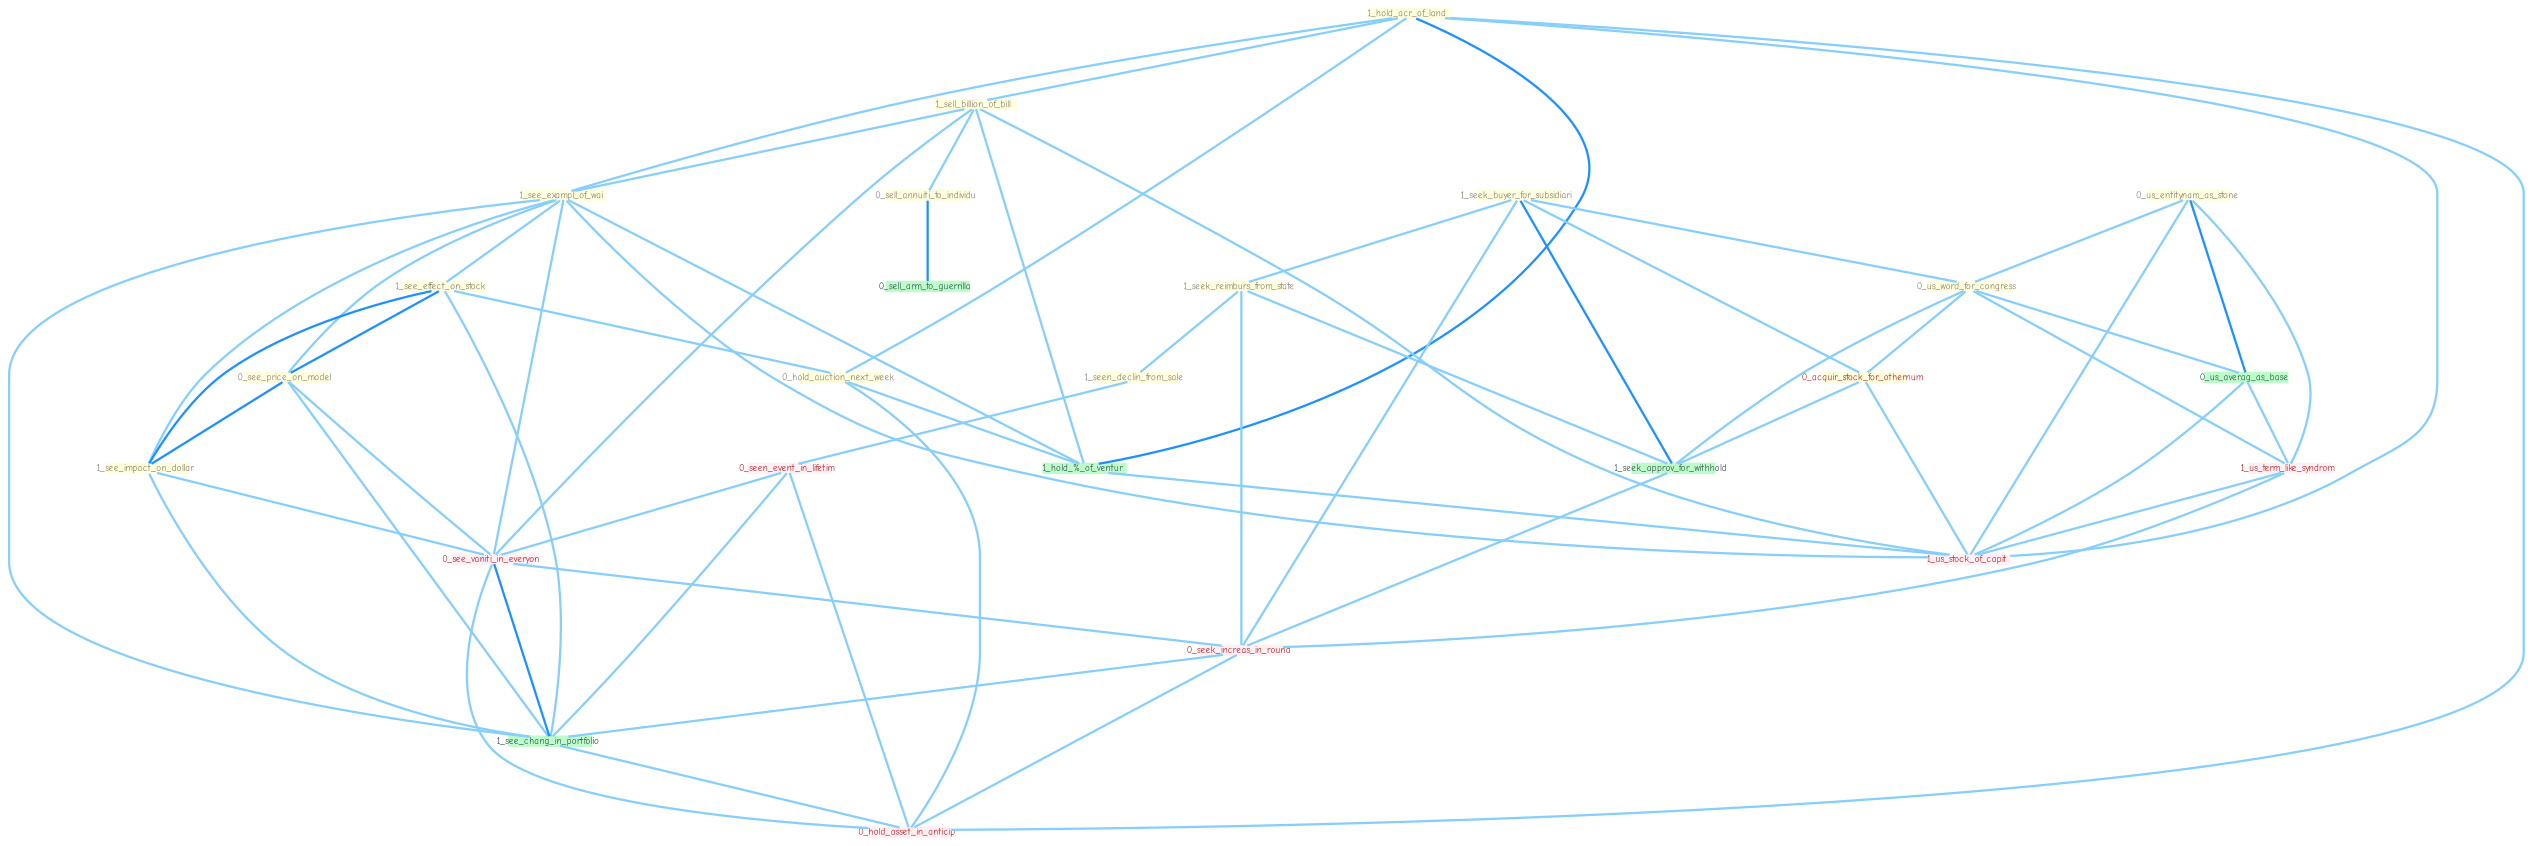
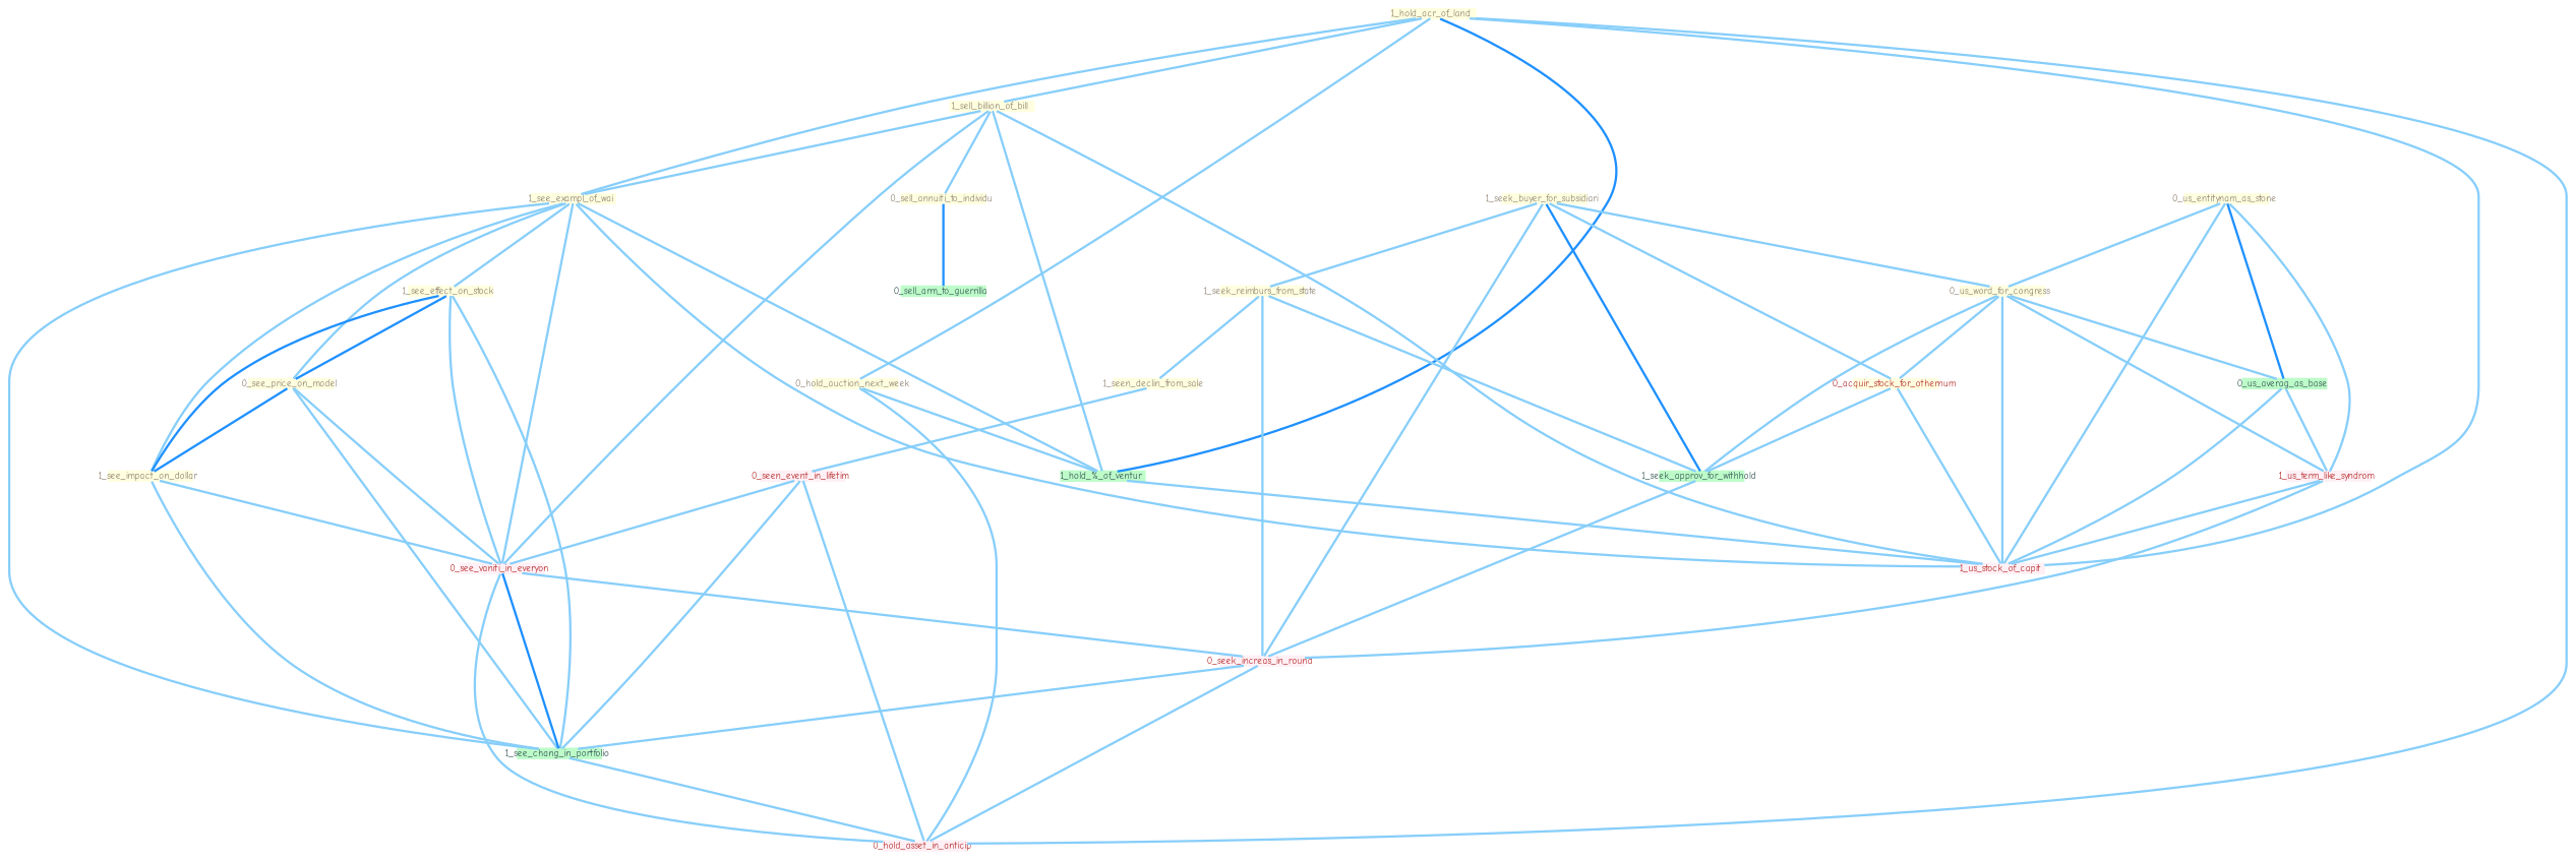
  graph {
    fontname="Comic Neue"
    node [color="#ffffe0" fixedsize=true fontcolor="#8b7d6b" fontname="Comic Neue" fontsize=4 shape=polygon style=filled]
    edge [color="#87cefa" fontname="Comic Neue" w=1]
    "1_hold_acr_of_land " [height=.06 width=.5]
    "1_sell_billion_of_bill " [height=.06 width=.5]
    "0_us_entitynam_as_stone " [height=.06 width=.5]
    "1_see_exampl_of_wai " [height=.06 width=.5]
    "0_hold_auction_next_week " [height=.06 width=.5]
    "1_see_effect_on_stock " [height=.06 width=.5]
    "0_sell_annuiti_to_individu " [height=.06 width=.5]
    "1_seek_buyer_for_subsidiari " [height=.06 width=.5]
    "0_us_word_for_congress " [height=.06 width=.5]
    "1_seek_reimburs_from_state " [height=.06 width=.5]
    "0_see_price_on_model " [height=.06 width=.5]
    "1_seen_declin_from_sale " [height=.06 width=.5]
    "1_see_impact_on_dollar " [height=.06 width=.5]
    "0_acquir_stock_for_othernum " [fontcolor="#b22222" height=.06 width=.5]
    "0_seen_event_in_lifetim " [color="#fff0f5" fontcolor="#b22222" height=.06 width=.5]
    "1_us_term_like_syndrom " [color="#fff0f5" fontcolor="#b22222" height=.06 width=.5]
    "0_see_vaniti_in_everyon " [color="#fff0f5" fontcolor="#b22222" height=.06 width=.5]
    "0_seek_increas_in_round " [color="#fff0f5" fontcolor="#b22222" height=.06 width=.5]
    "1_us_stock_of_capit " [color="#fff0f5" fontcolor="#b22222" height=.06 width=.5]
    "0_hold_asset_in_anticip " [color="#fff0f5" fontcolor="#b22222" height=.06 width=.5]
    "1_hold_%_of_ventur " [color="#BDFCC9" fontcolor="#2f4f4f" height=.06 width=.5]
    "0_us_averag_as_base " [color="#BDFCC9" fontcolor="#2f4f4f" height=.06 width=.5]
    "1_see_chang_in_portfolio " [color="#BDFCC9" fontcolor="#2f4f4f" height=.06 width=.5]
    "0_sell_arm_to_guerrilla " [color="#BDFCC9" fontcolor="#2f4f4f" height=.06 width=.5]
    "1_seek_approv_for_withhold " [color="#BDFCC9" fontcolor="#2f4f4f" height=.06 width=.5]
    subgraph sub_1 {
      "1_hold_acr_of_land "
      "1_sell_billion_of_bill "
      "0_us_entitynam_as_stone "
      "1_see_exampl_of_wai "
      "0_hold_auction_next_week "
      "1_see_effect_on_stock "
      "0_sell_annuiti_to_individu "
      "1_seek_buyer_for_subsidiari "
      "0_us_word_for_congress "
      "1_seek_reimburs_from_state "
      "0_see_price_on_model "
      "1_seen_declin_from_sale "
      "1_see_impact_on_dollar "
      "0_acquir_stock_for_othernum "
    }
    subgraph sub_2 {
      "0_seen_event_in_lifetim "
      "1_us_term_like_syndrom "
      "0_see_vaniti_in_everyon "
      "0_seek_increas_in_round "
      "1_us_stock_of_capit "
      "0_hold_asset_in_anticip "
    }
    "1_hold_acr_of_land " -- "1_sell_billion_of_bill "
    "1_hold_acr_of_land " -- "1_see_exampl_of_wai "
    "1_hold_acr_of_land " -- "0_hold_auction_next_week "
    "1_hold_acr_of_land " -- "1_us_stock_of_capit "
    "1_hold_acr_of_land " -- "0_hold_asset_in_anticip "
    "1_hold_acr_of_land " -- "1_hold_%_of_ventur " [color="#1e90ff" w=2]
    "1_sell_billion_of_bill " -- "1_see_exampl_of_wai "
    "1_sell_billion_of_bill " -- "0_sell_annuiti_to_individu "
    "1_sell_billion_of_bill " -- "0_see_vaniti_in_everyon "
    "1_sell_billion_of_bill " -- "1_us_stock_of_capit "
    "1_sell_billion_of_bill " -- "1_hold_%_of_ventur "
    "0_us_entitynam_as_stone " -- "0_us_word_for_congress "
    "0_us_entitynam_as_stone " -- "1_us_term_like_syndrom "
    "0_us_entitynam_as_stone " -- "1_us_stock_of_capit "
    "0_us_entitynam_as_stone " -- "0_us_averag_as_base " [color="#1e90ff" w=2]
    "1_see_exampl_of_wai " -- "1_see_effect_on_stock "
    "1_see_exampl_of_wai " -- "0_see_price_on_model "
    "1_see_exampl_of_wai " -- "1_see_impact_on_dollar "
    "1_see_exampl_of_wai " -- "0_see_vaniti_in_everyon "
    "1_see_exampl_of_wai " -- "1_us_stock_of_capit "
    "1_see_exampl_of_wai " -- "1_hold_%_of_ventur "
    "1_see_exampl_of_wai " -- "1_see_chang_in_portfolio "
    "0_hold_auction_next_week " -- "0_hold_asset_in_anticip "
    "0_hold_auction_next_week " -- "1_hold_%_of_ventur "
    "1_see_effect_on_stock " -- "0_see_price_on_model " [color="#1e90ff" w=2]
    "1_see_effect_on_stock " -- "1_see_impact_on_dollar " [color="#1e90ff" w=2]
-   "1_see_effect_on_stock " -- "0_hold_auction_next_week "
+   "1_see_effect_on_stock " -- "0_see_vaniti_in_everyon "
    "1_see_effect_on_stock " -- "1_see_chang_in_portfolio "
    "0_sell_annuiti_to_individu " -- "0_sell_arm_to_guerrilla " [color="#1e90ff" w=2]
    "1_seek_buyer_for_subsidiari " -- "0_us_word_for_congress "
    "1_seek_buyer_for_subsidiari " -- "1_seek_reimburs_from_state "
    "1_seek_buyer_for_subsidiari " -- "0_acquir_stock_for_othernum "
    "1_seek_buyer_for_subsidiari " -- "0_seek_increas_in_round "
    "1_seek_buyer_for_subsidiari " -- "1_seek_approv_for_withhold " [color="#1e90ff" w=2]
    "0_us_word_for_congress " -- "0_acquir_stock_for_othernum "
    "0_us_word_for_congress " -- "1_us_term_like_syndrom "
+   "0_us_word_for_congress " -- "1_us_stock_of_capit "
    "0_us_word_for_congress " -- "0_us_averag_as_base "
    "0_us_word_for_congress " -- "1_seek_approv_for_withhold "
    "1_seek_reimburs_from_state " -- "1_seen_declin_from_sale "
    "1_seek_reimburs_from_state " -- "0_seek_increas_in_round "
    "1_seek_reimburs_from_state " -- "1_seek_approv_for_withhold "
    "0_see_price_on_model " -- "1_see_impact_on_dollar " [color="#1e90ff" w=2]
    "0_see_price_on_model " -- "0_see_vaniti_in_everyon "
    "0_see_price_on_model " -- "1_see_chang_in_portfolio "
    "1_seen_declin_from_sale " -- "0_seen_event_in_lifetim "
    "1_see_impact_on_dollar " -- "0_see_vaniti_in_everyon "
    "1_see_impact_on_dollar " -- "1_see_chang_in_portfolio "
    "0_acquir_stock_for_othernum " -- "1_us_stock_of_capit "
    "0_acquir_stock_for_othernum " -- "1_seek_approv_for_withhold "
    "0_seen_event_in_lifetim " -- "0_see_vaniti_in_everyon "
    "0_seen_event_in_lifetim " -- "0_hold_asset_in_anticip "
    "0_seen_event_in_lifetim " -- "1_see_chang_in_portfolio "
    "1_us_term_like_syndrom " -- "0_seek_increas_in_round "
    "1_us_term_like_syndrom " -- "1_us_stock_of_capit "
    "0_see_vaniti_in_everyon " -- "0_seek_increas_in_round "
    "0_see_vaniti_in_everyon " -- "0_hold_asset_in_anticip "
    "0_see_vaniti_in_everyon " -- "1_see_chang_in_portfolio " [color="#1e90ff" w=2]
    "0_seek_increas_in_round " -- "0_hold_asset_in_anticip "
    "0_seek_increas_in_round " -- "1_see_chang_in_portfolio "
    "1_hold_%_of_ventur " -- "1_us_stock_of_capit "
    "0_us_averag_as_base " -- "1_us_term_like_syndrom "
    "0_us_averag_as_base " -- "1_us_stock_of_capit "
    "1_see_chang_in_portfolio " -- "0_hold_asset_in_anticip "
    "1_seek_approv_for_withhold " -- "0_seek_increas_in_round "
  }
